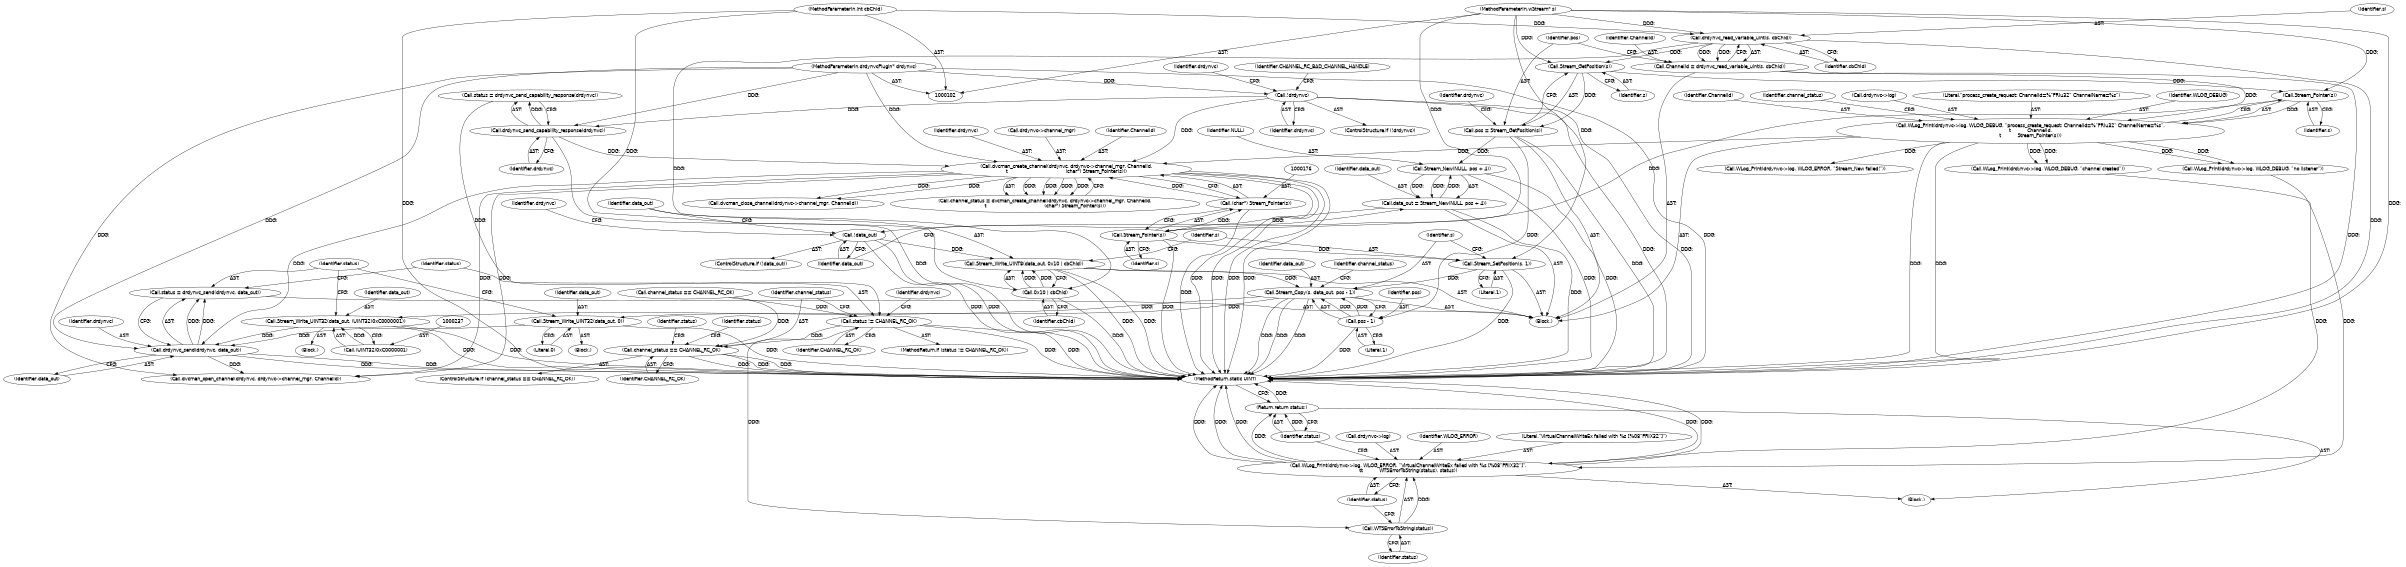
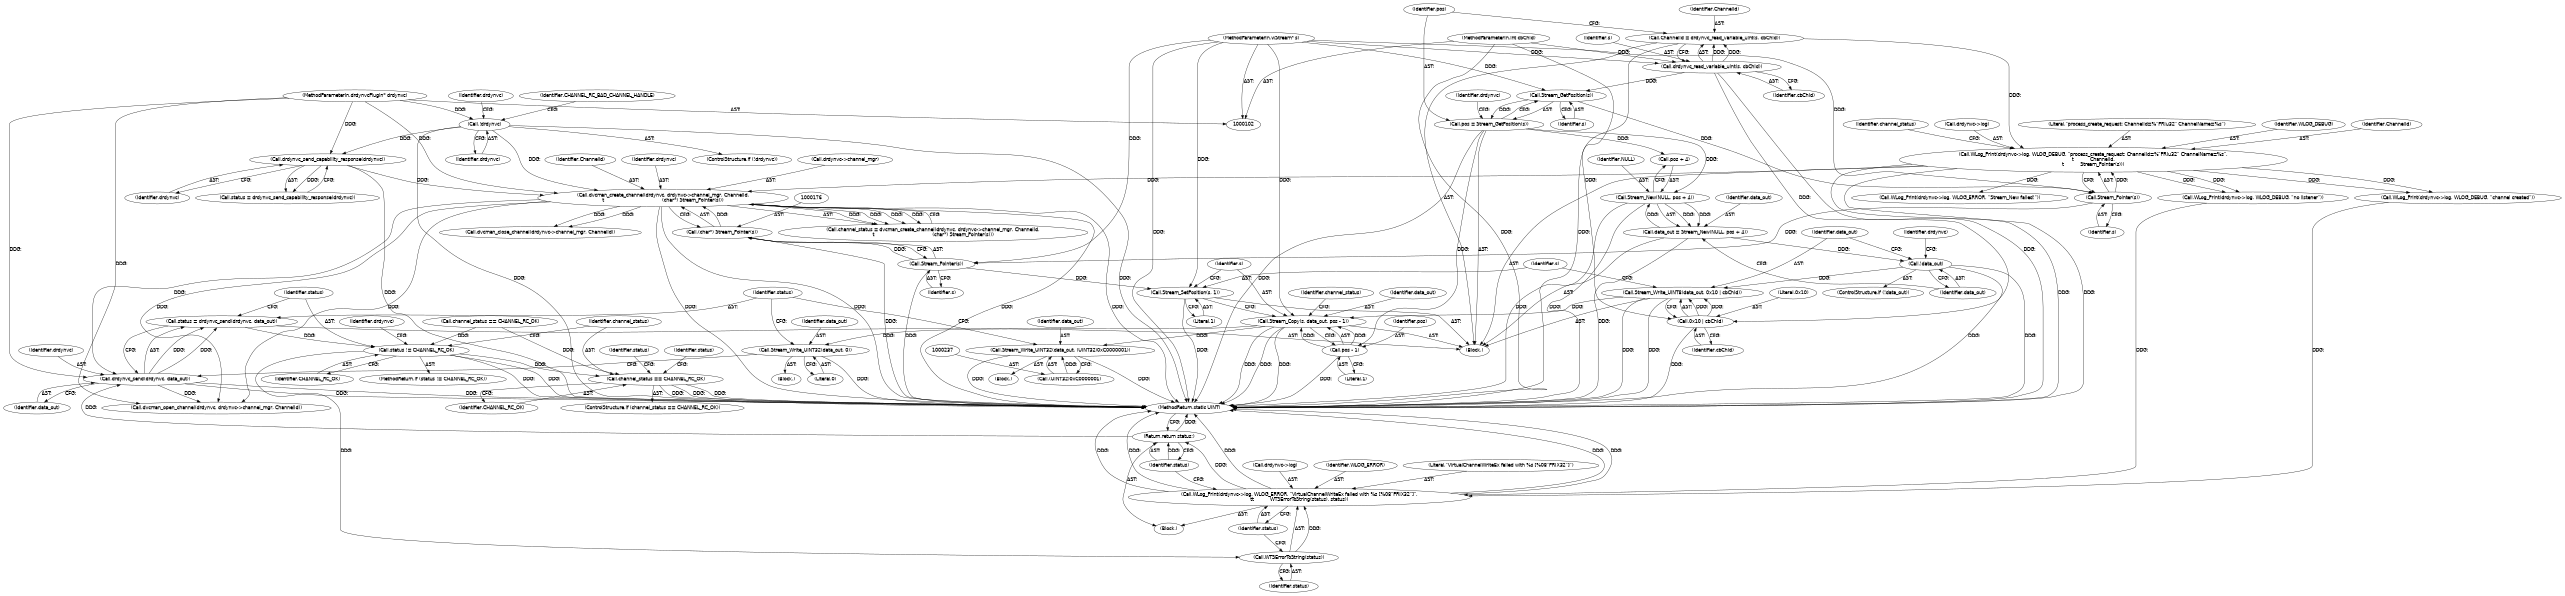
  digraph {
    fontname="DejaVu Sans"
    node [fontname="DejaVu Sans"]
    edge [fontname="DejaVu Sans"]
    n1 [label="(Call,status = drdynvc_send(drdynvc, data_out))"]
    n2 [label="(Call,drdynvc_send(drdynvc, data_out))"]
    n3 [label="(Call,status != CHANNEL_RC_OK)"]
    n4 [label="(Block,)"]
    n5 [label="(MethodReturn,static UINT)"]
    n6 [label="(Identifier,data_out)"]
    n7 [label="(Call,dvcman_open_channel(drdynvc, drdynvc->channel_mgr, ChannelId))"]
    n8 [label="(Call,WTSErrorToString(status))"]
    n9 [label="(Call,channel_status == CHANNEL_RC_OK)"]
    n10 [label="(Identifier,CHANNEL_RC_OK)"]
    n11 [label="(MethodReturn,if (status != CHANNEL_RC_OK))"]
    n12 [label="(Return,return status;)"]
    n13 [label="(Call,dvcman_create_channel(drdynvc, drdynvc->channel_mgr, ChannelId,\n\t                                       (char*) Stream_Pointer(s)))"]
    n14 [label="(Call,(char*) Stream_Pointer(s))"]
    n15 [label="(Call,channel_status = dvcman_create_channel(drdynvc, drdynvc->channel_mgr, ChannelId,\n\t                                       (char*) Stream_Pointer(s)))"]
    n16 [label="(Call,dvcman_close_channel(drdynvc->channel_mgr, ChannelId))"]
    n17 [label="(Call,Stream_Pointer(s))"]
    n18 [label="(Call,!drdynvc)"]
    n19 [label="(Call,drdynvc_send_capability_response(drdynvc))"]
    n20 [label="(Identifier,drdynvc)"]
    n21 [label="(ControlStructure,if (!drdynvc))"]
    n22 [label="(Call,status = drdynvc_send_capability_response(drdynvc))"]
    n23 [label="(Identifier,drdynvc)"]
    n24 [label="(MethodParameterIn,drdynvcPlugin* drdynvc)"]
    1000102
    n26 [label="(Call,WLog_Print(drdynvc->log, WLOG_DEBUG, \"process_create_request: ChannelId=%\"PRIu32\" ChannelName=%s\",\n\t           ChannelId,\n\t           Stream_Pointer(s)))"]
    n27 [label="(Call,Stream_Pointer(s))"]
    n28 [label="(Call,WLog_Print(drdynvc->log, WLOG_DEBUG, \"channel created\"))"]
    n29 [label="(Call,WLog_Print(drdynvc->log, WLOG_DEBUG, \"no listener\"))"]
    n30 [label="(Call,WLog_Print(drdynvc->log, WLOG_ERROR, \"Stream_New failed!\"))"]
    n31 [label="(Identifier,s)"]
    n32 [label="(Call,WLog_Print(drdynvc->log, WLOG_ERROR, \"VirtualChannelWriteEx failed with %s [%08\"PRIX32\"]\",\n\t\t           WTSErrorToString(status), status))"]
    n33 [label="(Call,ChannelId = drdynvc_read_variable_uint(s, cbChId))"]
    n34 [label="(Call,drdynvc_read_variable_uint(s, cbChId))"]
    n35 [label="(Call,Stream_GetPosition(s))"]
    n36 [label="(Call,0x10 | cbChId)"]
    n37 [label="(Identifier,cbChId)"]
    n38 [label="(Call,pos = Stream_GetPosition(s))"]
    n39 [label="(Identifier,s)"]
    n40 [label="(Call,Stream_Write_UINT8(data_out, 0x10 | cbChId))"]
    n41 [label="(Identifier,cbChId)"]
    n42 [label="(MethodParameterIn,wStream* s)"]
    n43 [label="(Call,Stream_Copy(s, data_out, pos - 1))"]
    n44 [label="(Call,Stream_SetPosition(s, 1))"]
    n45 [label="(Identifier,s)"]
    n46 [label="(Call,Stream_Write_UINT32(data_out, (UINT32)0xC0000001))"]
    n47 [label="(Call,pos - 1)"]
    n48 [label="(Call,Stream_Write_UINT32(data_out, 0))"]
    n49 [label="(Literal,1)"]
    n50 [label="(MethodParameterIn,int cbChId)"]
    n51 [label="(Call,Stream_New(NULL, pos + 4))"]
+   n52 [label="(Call,pos + 4)"]
    n53 [label="(Call,(UINT32)0xC0000001)"]
    n54 [label="(Block,)"]
    n55 [label="(Literal,1)"]
    n56 [label="(Block,)"]
    n57 [label="(Literal,0)"]
    n58 [label="(Call,!data_out)"]
    n59 [label="(ControlStructure,if (!data_out))"]
    n60 [label="(Identifier,data_out)"]
    n61 [label="(Call,data_out = Stream_New(NULL, pos + 4))"]
    n62 [label="(Identifier,status)"]
    n63 [label="(Identifier,CHANNEL_RC_OK)"]
    n64 [label="(ControlStructure,if (channel_status == CHANNEL_RC_OK))"]
    n65 [label="(Identifier,status)"]
    n66 [label="(Block,)"]
    n67 [label="(Identifier,status)"]
    n68 [label="(Identifier,NULL)"]
    n69 [label="(Identifier,drdynvc)"]
    n70 [label="(Identifier,CHANNEL_RC_BAD_CHANNEL_HANDLE)"]
    n71 [label="(Call,channel_status == CHANNEL_RC_OK)"]
    n72 [label="(Identifier,pos)"]
    n73 [label="(Identifier,status)"]
    n74 [label="(Identifier,WLOG_DEBUG)"]
    n75 [label="(Identifier,drdynvc)"]
    n76 [label="(Call,drdynvc->channel_mgr)"]
    n77 [label="(Identifier,drdynvc)"]
    n78 [label="(Identifier,ChannelId)"]
    n79 [label="(Identifier,drdynvc)"]
    n80 [label="(Identifier,channel_status)"]
    n81 [label="(Identifier,status)"]
    n82 [label="(Identifier,drdynvc)"]
    n83 [label="(Call,drdynvc->log)"]
    n84 [label="(Identifier,data_out)"]
    n85 [label="(Identifier,pos)"]
    n86 [label="(Identifier,s)"]
    n87 [label="(Identifier,WLOG_ERROR)"]
    n88 [label="(Identifier,ChannelId)"]
    n89 [label="(Identifier,s)"]
    n90 [label="(Identifier,ChannelId)"]
    n91 [label="(Identifier,data_out)"]
    n92 [label="(Identifier,channel_status)"]
    n93 [label="(Identifier,drdynvc)"]
    n94 [label="(Literal,\"VirtualChannelWriteEx failed with %s [%08\"PRIX32\"]\")"]
    n95 [label="(Identifier,status)"]
    n96 [label="(Identifier,status)"]
    n97 [label="(Identifier,data_out)"]
    n98 [label="(Identifier,channel_status)"]
    n99 [label="(Identifier,s)"]
    n100 [label="(Call,drdynvc->log)"]
    n101 [label="(Literal,\"process_create_request: ChannelId=%\"PRIu32\" ChannelName=%s\")"]
    n102 [label="(Identifier,data_out)"]
+   n103 [label="(Literal,0x10)"]
    n104 [label="(Identifier,data_out)"]
    1000176
    1000237
    n1 -> n2 [label="CFG: "]
-   n22 -> n3 [label="DDG: "]
+   n1 -> n3 [label="DDG: "]
    n1 -> n4 [label="AST: "]
    n2 -> n1 [label="AST: "]
    n2 -> n1 [label="DDG: "]
    n2 -> n1 [label="DDG: "]
    n2 -> n5 [label="DDG: "]
    n2 -> n5 [label="DDG: "]
    n2 -> n6 [label="CFG: "]
    n2 -> n7 [label="DDG: "]
    n3 -> n5 [label="DDG: "]
    n3 -> n5 [label="DDG: "]
    n3 -> n8 [label="DDG: "]
    n3 -> n9 [label="DDG: "]
    n3 -> n10 [label="CFG: "]
    n3 -> n11 [label="AST: "]
    n5 -> n12 [label="CFG: "]
    n6 -> n2 [label="AST: "]
    n8 -> n32 [label="AST: "]
    n8 -> n32 [label="DDG: "]
    n8 -> n62 [label="CFG: "]
    n9 -> n5 [label="DDG: "]
    n9 -> n5 [label="DDG: "]
    n9 -> n5 [label="DDG: "]
    n9 -> n63 [label="CFG: "]
    n9 -> n64 [label="AST: "]
    n10 -> n3 [label="AST: "]
    n12 -> n5 [label="DDG: "]
    n12 -> n66 [label="AST: "]
    n12 -> n67 [label="CFG: "]
    n13 -> n2 [label="DDG: "]
    n13 -> n5 [label="DDG: "]
    n13 -> n5 [label="DDG: "]
    n13 -> n5 [label="DDG: "]
    n13 -> n5 [label="DDG: "]
    n13 -> n7 [label="DDG: "]
    n13 -> n7 [label="DDG: "]
    n13 -> n14 [label="CFG: "]
    n13 -> n15 [label="AST: "]
    n13 -> n15 [label="DDG: "]
    n13 -> n15 [label="DDG: "]
    n13 -> n15 [label="DDG: "]
    n13 -> n15 [label="DDG: "]
    n13 -> n16 [label="DDG: "]
    n13 -> n16 [label="DDG: "]
    n14 -> n5 [label="DDG: "]
    n14 -> n13 [label="AST: "]
    n14 -> n13 [label="DDG: "]
    n14 -> n17 [label="CFG: "]
    n15 -> n13 [label="CFG: "]
    n17 -> n5 [label="DDG: "]
    n17 -> n14 [label="AST: "]
    n17 -> n14 [label="DDG: "]
    n17 -> n44 [label="DDG: "]
    n17 -> n45 [label="CFG: "]
    n18 -> n5 [label="DDG: "]
    n18 -> n5 [label="DDG: "]
    n18 -> n13 [label="DDG: "]
    n18 -> n19 [label="DDG: "]
    n18 -> n20 [label="CFG: "]
    n18 -> n21 [label="AST: "]
    n19 -> n5 [label="DDG: "]
    n19 -> n13 [label="DDG: "]
    n19 -> n22 [label="AST: "]
    n19 -> n22 [label="DDG: "]
    n19 -> n23 [label="CFG: "]
    n20 -> n18 [label="AST: "]
    n22 -> n19 [label="CFG: "]
    n23 -> n19 [label="AST: "]
    n24 -> n2 [label="DDG: "]
-   n24 -> n5 [label="DDG: "]
    n24 -> n7 [label="DDG: "]
    n24 -> n13 [label="DDG: "]
    n24 -> n18 [label="DDG: "]
    n24 -> n19 [label="DDG: "]
    n24 -> 1000102 [label="AST: "]
    n26 -> n4 [label="AST: "]
    n26 -> n5 [label="DDG: "]
    n26 -> n5 [label="DDG: "]
    n26 -> n13 [label="DDG: "]
    n26 -> n27 [label="CFG: "]
    n26 -> n28 [label="DDG: "]
    n26 -> n28 [label="DDG: "]
    n26 -> n29 [label="DDG: "]
    n26 -> n29 [label="DDG: "]
    n26 -> n30 [label="DDG: "]
    n27 -> n17 [label="DDG: "]
    n27 -> n26 [label="AST: "]
    n27 -> n26 [label="DDG: "]
    n27 -> n31 [label="CFG: "]
    n28 -> n32 [label="DDG: "]
    n29 -> n32 [label="DDG: "]
    n31 -> n27 [label="AST: "]
    n32 -> n5 [label="DDG: "]
    n32 -> n5 [label="DDG: "]
    n32 -> n5 [label="DDG: "]
    n32 -> n5 [label="DDG: "]
    n32 -> n5 [label="DDG: "]
    n32 -> n12 [label="DDG: "]
    n32 -> n65 [label="CFG: "]
    n32 -> n66 [label="AST: "]
    n33 -> n4 [label="AST: "]
    n33 -> n5 [label="DDG: "]
    n33 -> n26 [label="DDG: "]
    n33 -> n34 [label="CFG: "]
    n34 -> n5 [label="DDG: "]
    n34 -> n33 [label="AST: "]
    n34 -> n33 [label="DDG: "]
    n34 -> n33 [label="DDG: "]
    n34 -> n35 [label="DDG: "]
    n34 -> n36 [label="DDG: "]
    n34 -> n37 [label="CFG: "]
    n35 -> n27 [label="DDG: "]
    n35 -> n38 [label="AST: "]
    n35 -> n38 [label="DDG: "]
    n35 -> n39 [label="CFG: "]
    n36 -> n5 [label="DDG: "]
    n36 -> n40 [label="AST: "]
    n36 -> n40 [label="DDG: "]
    n36 -> n40 [label="DDG: "]
    n36 -> n41 [label="CFG: "]
    n37 -> n34 [label="AST: "]
    n38 -> n4 [label="AST: "]
    n38 -> n5 [label="DDG: "]
    n38 -> n35 [label="CFG: "]
    n38 -> n47 [label="DDG: "]
    n38 -> n51 [label="DDG: "]
+   n38 -> n52 [label="DDG: "]
    n39 -> n35 [label="AST: "]
    n40 -> n4 [label="AST: "]
    n40 -> n5 [label="DDG: "]
    n40 -> n5 [label="DDG: "]
    n40 -> n36 [label="CFG: "]
    n40 -> n43 [label="DDG: "]
    n41 -> n36 [label="AST: "]
    n42 -> n5 [label="DDG: "]
    n42 -> n17 [label="DDG: "]
    n42 -> 1000102 [label="AST: "]
    n42 -> n27 [label="DDG: "]
    n42 -> n34 [label="DDG: "]
    n42 -> n35 [label="DDG: "]
+   n42 -> n43 [label="DDG: "]
    n42 -> n44 [label="DDG: "]
    n43 -> n4 [label="AST: "]
    n43 -> n5 [label="DDG: "]
    n43 -> n5 [label="DDG: "]
    n43 -> n5 [label="DDG: "]
    n43 -> n46 [label="DDG: "]
    n43 -> n47 [label="CFG: "]
    n43 -> n48 [label="DDG: "]
    n44 -> n4 [label="AST: "]
    n44 -> n5 [label="DDG: "]
-   n44 -> n43 [label="DDG: "]
+   n44 -> n43 [label="CFG: "]
    n44 -> n49 [label="CFG: "]
    n45 -> n17 [label="AST: "]
-   n46 -> n2 [label="DDG: "]
+   n12 -> n2 [label="DDG: "]
    n46 -> n5 [label="DDG: "]
    n46 -> n5 [label="DDG: "]
    n46 -> n53 [label="CFG: "]
    n46 -> n54 [label="AST: "]
    n47 -> n5 [label="DDG: "]
    n47 -> n43 [label="AST: "]
    n47 -> n43 [label="DDG: "]
    n47 -> n43 [label="DDG: "]
    n47 -> n55 [label="CFG: "]
-   n48 -> n2 [label="DDG: "]
+   n48 -> n2 [label="CFG: "]
    n48 -> n5 [label="DDG: "]
    n48 -> n56 [label="AST: "]
    n48 -> n57 [label="CFG: "]
    n49 -> n44 [label="AST: "]
    n50 -> n5 [label="DDG: "]
    n50 -> 1000102 [label="AST: "]
    n50 -> n34 [label="DDG: "]
    n50 -> n36 [label="DDG: "]
    n51 -> n5 [label="DDG: "]
    n51 -> n5 [label="DDG: "]
+   n51 -> n52 [label="CFG: "]
    n51 -> n61 [label="AST: "]
    n51 -> n61 [label="DDG: "]
    n51 -> n61 [label="DDG: "]
+   n52 -> n51 [label="AST: "]
    n53 -> n46 [label="AST: "]
    n53 -> n46 [label="DDG: "]
    n55 -> n47 [label="AST: "]
    n57 -> n48 [label="AST: "]
    n58 -> n5 [label="DDG: "]
    n58 -> n5 [label="DDG: "]
    n58 -> n40 [label="DDG: "]
    n58 -> n59 [label="AST: "]
    n58 -> n60 [label="CFG: "]
    n60 -> n58 [label="AST: "]
    n60 -> n61 [label="CFG: "]
    n61 -> n4 [label="AST: "]
    n61 -> n5 [label="DDG: "]
    n61 -> n51 [label="DDG: "]
    n61 -> n58 [label="DDG: "]
    n62 -> n8 [label="AST: "]
    n63 -> n9 [label="AST: "]
    n65 -> n8 [label="CFG: "]
    n65 -> n32 [label="AST: "]
    n67 -> n12 [label="AST: "]
    n67 -> n12 [label="DDG: "]
    n67 -> n32 [label="CFG: "]
    n68 -> n51 [label="AST: "]
    n69 -> n2 [label="AST: "]
    n70 -> n18 [label="CFG: "]
    n71 -> n3 [label="DDG: "]
    n71 -> n9 [label="DDG: "]
    n72 -> n47 [label="AST: "]
    n73 -> n1 [label="AST: "]
    n73 -> n46 [label="CFG: "]
    n73 -> n48 [label="CFG: "]
    n74 -> n26 [label="AST: "]
    n75 -> n13 [label="AST: "]
    n76 -> n13 [label="AST: "]
    n77 -> n3 [label="CFG: "]
    n78 -> n26 [label="AST: "]
    n79 -> n38 [label="CFG: "]
    n80 -> n26 [label="CFG: "]
    n81 -> n9 [label="CFG: "]
    n82 -> n58 [label="CFG: "]
    n83 -> n32 [label="AST: "]
    n84 -> n48 [label="AST: "]
    n85 -> n33 [label="CFG: "]
    n85 -> n38 [label="AST: "]
    n86 -> n40 [label="CFG: "]
    n86 -> n44 [label="AST: "]
    n87 -> n32 [label="AST: "]
    n88 -> n13 [label="AST: "]
    n89 -> n34 [label="AST: "]
    n90 -> n33 [label="AST: "]
    n91 -> n43 [label="AST: "]
    n92 -> n3 [label="CFG: "]
    n92 -> n9 [label="AST: "]
    n93 -> n18 [label="CFG: "]
    n94 -> n32 [label="AST: "]
    n95 -> n1 [label="CFG: "]
    n95 -> n3 [label="AST: "]
    n96 -> n9 [label="CFG: "]
    n97 -> n61 [label="AST: "]
    n98 -> n43 [label="CFG: "]
    n99 -> n43 [label="AST: "]
    n99 -> n44 [label="CFG: "]
    n100 -> n26 [label="AST: "]
    n101 -> n26 [label="AST: "]
    n102 -> n46 [label="AST: "]
+   n103 -> n36 [label="AST: "]
    n104 -> n40 [label="AST: "]
    n104 -> n58 [label="CFG: "]
    1000176 -> n14 [label="AST: "]
    1000237 -> n53 [label="AST: "]
  }
